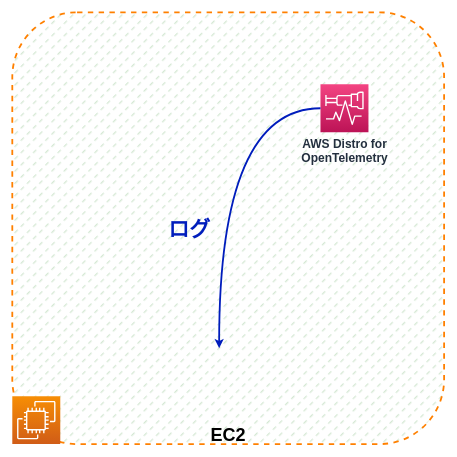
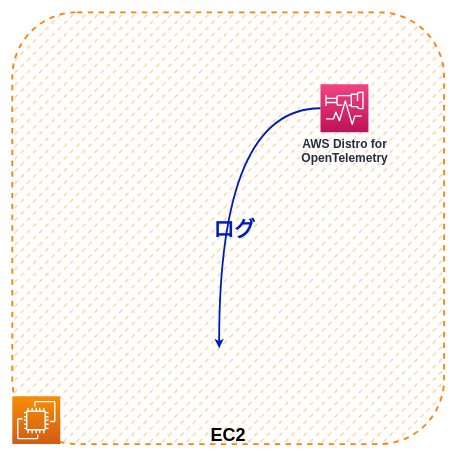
  <mxCell id="0" />
  <mxCell id="1" parent="0" />
- <mxCell id="2" value="EC2" style="fillColor=#d5e8d4;strokeColor=#FF8000;dashed=1;verticalAlign=bottom;fontStyle=1;fontColor=#000000;fontSize=30;strokeWidth=3;rounded=1;fillStyle=dashed;" parent="1" vertex="1"><mxGeometry x="20" y="20" width="720" height="720" as="geometry" /></mxCell>
+ <mxCell id="2" value="EC2" style="fillColor=#FFCC99;strokeColor=#FF8000;dashed=1;verticalAlign=bottom;fontStyle=1;fontColor=#000000;fontSize=30;strokeWidth=3;rounded=1;fillStyle=dashed;" parent="1" vertex="1"><mxGeometry x="20" y="20" width="720" height="720" as="geometry" /></mxCell>
  <mxCell id="3" value="AWS Distro for&lt;br style=&quot;font-size: 20px;&quot;&gt;OpenTelemetry" style="sketch=0;points=[[0,0,0],[0.25,0,0],[0.5,0,0],[0.75,0,0],[1,0,0],[0,1,0],[0.25,1,0],[0.5,1,0],[0.75,1,0],[1,1,0],[0,0.25,0],[0,0.5,0],[0,0.75,0],[1,0.25,0],[1,0.5,0],[1,0.75,0]];points=[[0,0,0],[0.25,0,0],[0.5,0,0],[0.75,0,0],[1,0,0],[0,1,0],[0.25,1,0],[0.5,1,0],[0.75,1,0],[1,1,0],[0,0.25,0],[0,0.5,0],[0,0.75,0],[1,0.25,0],[1,0.5,0],[1,0.75,0]];outlineConnect=0;fontColor=#232F3E;gradientColor=#F34482;gradientDirection=north;fillColor=#BC1356;strokeColor=#ffffff;dashed=0;verticalLabelPosition=bottom;verticalAlign=top;align=center;html=1;fontSize=20;fontStyle=1;aspect=fixed;shape=mxgraph.aws4.resourceIcon;resIcon=mxgraph.aws4.distro_for_opentelemetry;strokeWidth=3;direction=east;" parent="1" vertex="1"><mxGeometry x="533.86" y="140" width="80" height="80" as="geometry" /></mxCell>
  <mxCell id="4" style="edgeStyle=orthogonalEdgeStyle;orthogonalLoop=1;jettySize=auto;html=1;exitX=0;exitY=0.5;exitDx=0;exitDy=0;entryX=0.5;entryY=0;entryDx=0;entryDy=0;strokeColor=#001DBC;strokeWidth=3;curved=1;exitPerimeter=0;" parent="1" source="3" target="6" edge="1"><mxGeometry relative="1" as="geometry"><mxPoint x="380.005" y="580" as="targetPoint" /></mxGeometry></mxCell>
  <mxCell id="5" value="" style="sketch=0;points=[[0,0,0],[0.25,0,0],[0.5,0,0],[0.75,0,0],[1,0,0],[0,1,0],[0.25,1,0],[0.5,1,0],[0.75,1,0],[1,1,0],[0,0.25,0],[0,0.5,0],[0,0.75,0],[1,0.25,0],[1,0.5,0],[1,0.75,0]];outlineConnect=0;fontColor=#232F3E;gradientColor=#F78E04;gradientDirection=north;fillColor=#D05C17;strokeColor=#ffffff;dashed=0;verticalLabelPosition=bottom;verticalAlign=top;align=center;html=1;fontSize=12;fontStyle=0;aspect=fixed;shape=mxgraph.aws4.resourceIcon;resIcon=mxgraph.aws4.ec2;" parent="1" vertex="1"><mxGeometry x="20" y="660" width="80" height="80" as="geometry" /></mxCell>
  <mxCell id="6" value="" style="shape=image;verticalLabelPosition=bottom;labelBackgroundColor=default;verticalAlign=top;aspect=fixed;imageAspect=0;image=https://res.cloudinary.com/canonical/image/fetch/f_auto,q_auto,fl_sanitize,w_800,h_583/https://dashboard.snapcraft.io/site_media/appmedia/2020/02/logo-square.png;fontSize=20;fontStyle=1;strokeWidth=3;direction=east;" parent="1" vertex="1"><mxGeometry x="310" y="580" width="109.77" height="80" as="geometry" /></mxCell>
- <mxCell id="7" value="&lt;font&gt;ログ&lt;/font&gt;" style="text;html=1;align=center;verticalAlign=middle;resizable=0;points=[];autosize=1;strokeColor=none;fillColor=none;fontStyle=1;fontSize=35;fontColor=#001DBC;" vertex="1" parent="1"><mxGeometry x="270" y="350" width="90" height="60" as="geometry" /></mxCell>
+ <mxCell id="7" value="&lt;font&gt;ログ&lt;/font&gt;" style="text;html=1;align=center;verticalAlign=middle;resizable=0;points=[];autosize=1;strokeColor=none;fillColor=none;fontStyle=1;fontSize=35;fontColor=#001DBC;" vertex="1" parent="1"><mxGeometry x="345" y="350" width="90" height="60" as="geometry" /></mxCell>
